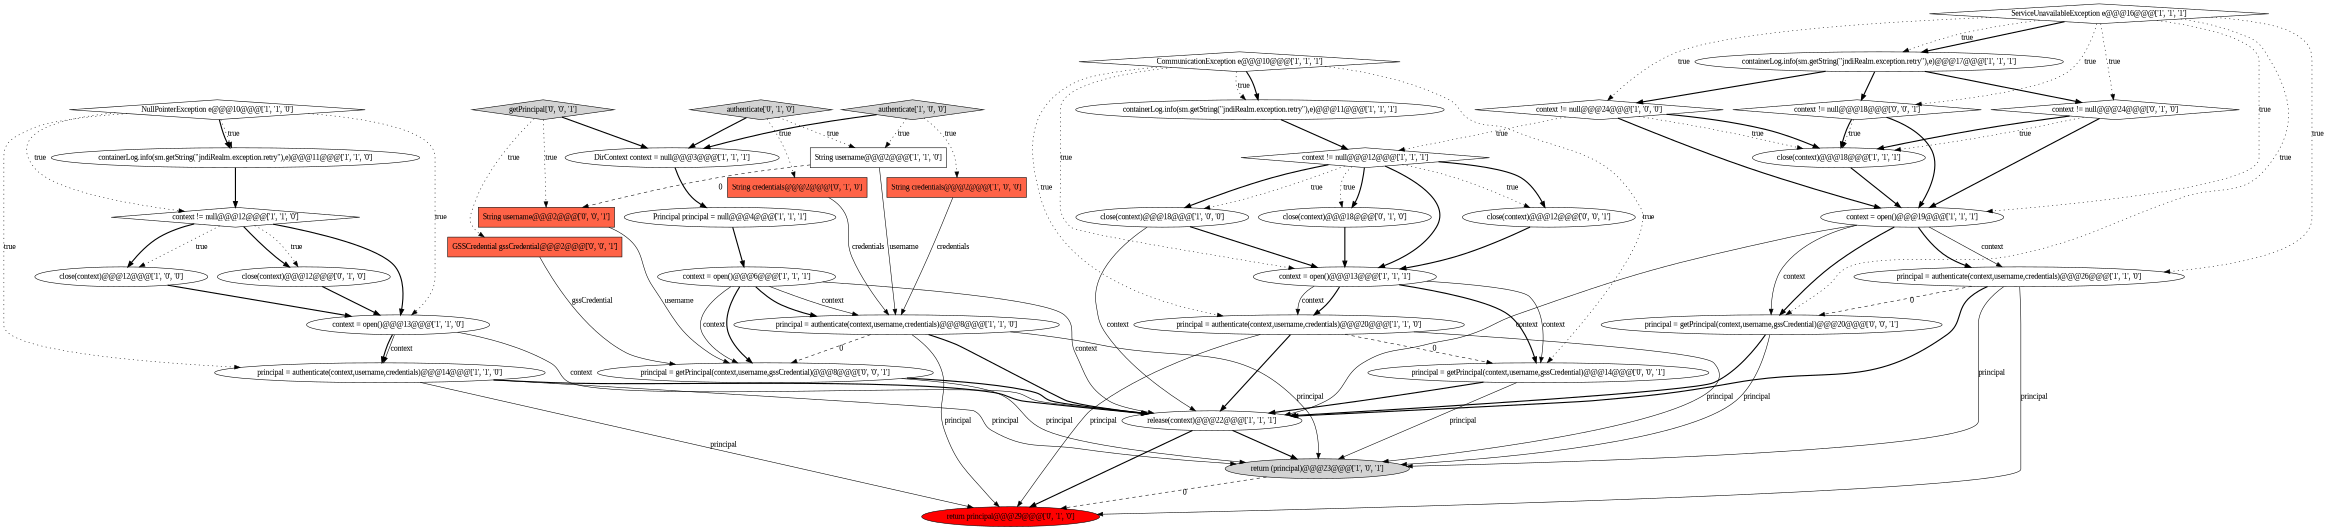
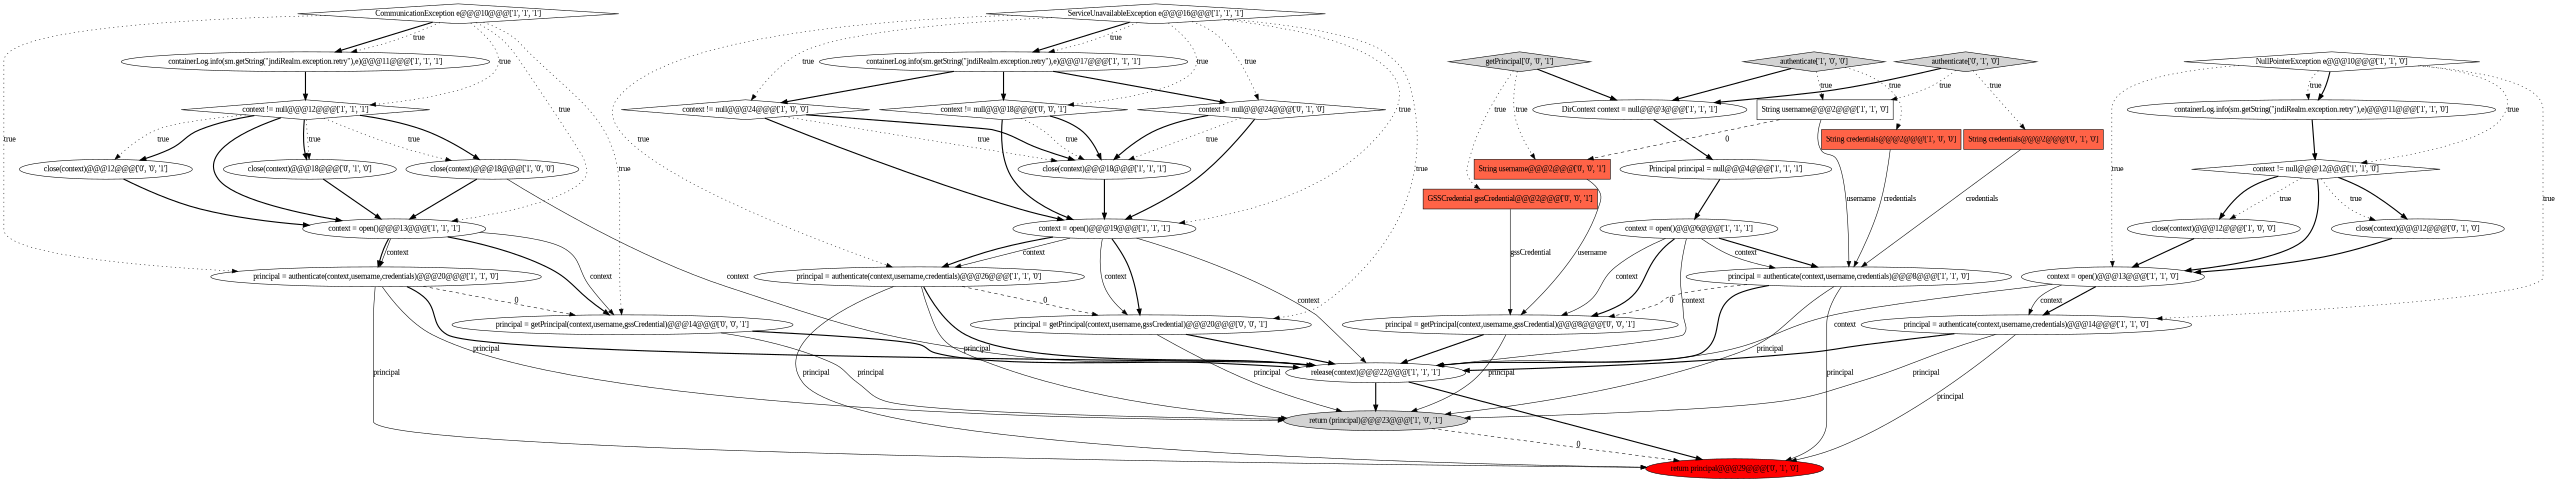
  digraph {
    fontname="Liberation Serif"
    node [fillcolor=white fontname="Liberation Serif" shape=ellipse style=filled]
    edge [fontname="Liberation Serif" style=bold]
    n1 [label="close(context)@@@18@@@['1', '0', '0']"]
    n2 [label="context = open()@@@13@@@['1', '1', '1']"]
    n3 [label="release(context)@@@22@@@['1', '1', '1']"]
    n4 [label="principal = getPrincipal(context,username,gssCredential)@@@14@@@['0', '0', '1']"]
    n5 [label="principal = authenticate(context,username,credentials)@@@20@@@['1', '1', '0']"]
    n6 [label="principal = getPrincipal(context,username,gssCredential)@@@20@@@['0', '0', '1']"]
    n7 [fillcolor=lightgray label="return (principal)@@@23@@@['1', '0', '1']"]
    n8 [fillcolor=red label="return principal@@@29@@@['0', '1', '0']"]
    n9 [label="context = open()@@@6@@@['1', '1', '1']"]
    n10 [label="principal = authenticate(context,username,credentials)@@@8@@@['1', '1', '0']"]
    n11 [label="principal = getPrincipal(context,username,gssCredential)@@@8@@@['0', '0', '1']"]
    n12 [label="containerLog.info(sm.getString(\"jndiRealm.exception.retry\"),e)@@@11@@@['1', '1', '0']"]
    n13 [label="context != null@@@12@@@['1', '1', '0']" shape=diamond]
    n14 [label="context = open()@@@13@@@['1', '1', '0']"]
    n15 [label="close(context)@@@12@@@['0', '1', '0']"]
    n16 [label="close(context)@@@12@@@['1', '0', '0']"]
    n17 [label="ServiceUnavailableException e@@@16@@@['1', '1', '1']" shape=diamond]
    n18 [label="context != null@@@24@@@['0', '1', '0']" shape=diamond]
    n19 [label="context != null@@@24@@@['1', '0', '0']" shape=diamond]
    n20 [label="context != null@@@18@@@['0', '0', '1']" shape=diamond]
    n21 [label="containerLog.info(sm.getString(\"jndiRealm.exception.retry\"),e)@@@17@@@['1', '1', '1']"]
    n22 [label="context = open()@@@19@@@['1', '1', '1']"]
    n23 [label="principal = authenticate(context,username,credentials)@@@26@@@['1', '1', '0']"]
    n24 [label="close(context)@@@18@@@['1', '1', '1']"]
    n25 [label="principal = authenticate(context,username,credentials)@@@14@@@['1', '1', '0']"]
    n26 [label="close(context)@@@12@@@['0', '0', '1']"]
    n27 [label="CommunicationException e@@@10@@@['1', '1', '1']" shape=diamond]
    n28 [label="containerLog.info(sm.getString(\"jndiRealm.exception.retry\"),e)@@@11@@@['1', '1', '1']"]
    n29 [label="context != null@@@12@@@['1', '1', '1']" shape=diamond]
    n30 [label="close(context)@@@18@@@['0', '1', '0']"]
    n31 [label="Principal principal = null@@@4@@@['1', '1', '1']"]
    n32 [fillcolor=tomato label="String username@@@2@@@['0', '0', '1']" shape=box]
    n33 [fillcolor=tomato label="String credentials@@@2@@@['0', '1', '0']" shape=box]
    n34 [label="NullPointerException e@@@10@@@['1', '1', '0']" shape=diamond]
    n35 [label="DirContext context = null@@@3@@@['1', '1', '1']"]
    n36 [fillcolor=lightgray label="authenticate['0', '1', '0']" shape=diamond]
    n37 [label="String username@@@2@@@['1', '1', '0']" shape=box]
    n38 [fillcolor=tomato label="String credentials@@@2@@@['1', '0', '0']" shape=box]
    n39 [fillcolor=lightgray label="authenticate['1', '0', '0']" shape=diamond]
    n40 [fillcolor=tomato label="GSSCredential gssCredential@@@2@@@['0', '0', '1']" shape=box]
    n41 [fillcolor=lightgray label="getPrincipal['0', '0', '1']" shape=diamond]
    n1 -> n2
    n1 -> n3 [label=context style=solid]
    n2 -> n4 [label=context style=solid]
    n2 -> n4
    n2 -> n5
    n2 -> n5 [label=context style=solid]
    n3 -> n7
    n3 -> n8
    n4 -> n3
    n4 -> n7 [label=principal style=solid]
    n5 -> n3
    n5 -> n4 [label=0 style=dashed]
    n5 -> n7 [label=principal style=solid]
    n5 -> n8 [label=principal style=solid]
    n6 -> n3
    n6 -> n7 [label=principal style=solid]
    n7 -> n8 [label=0 style=dashed]
    n9 -> n3 [label=context style=solid]
    n9 -> n10
    n9 -> n10 [label=context style=solid]
    n9 -> n11
    n9 -> n11 [label=context style=solid]
    n10 -> n3
    n10 -> n7 [label=principal style=solid]
    n10 -> n8 [label=principal style=solid]
    n10 -> n11 [label=0 style=dashed]
    n11 -> n3
    n11 -> n7 [label=principal style=solid]
    n12 -> n13
    n13 -> n14
    n13 -> n15
    n13 -> n15 [label=true style=dotted]
    n13 -> n16 [label=true style=dotted]
    n13 -> n16
    n14 -> n3 [label=context style=solid]
    n14 -> n25
    n14 -> n25 [label=context style=solid]
    n15 -> n14
    n16 -> n14
    n17 -> n6 [label=true style=dotted]
    n17 -> n18 [label=true style=dotted]
    n17 -> n19 [label=true style=dotted]
    n17 -> n20 [label=true style=dotted]
    n17 -> n21
    n17 -> n21 [label=true style=dotted]
    n17 -> n22 [label=true style=dotted]
    n17 -> n23 [label=true style=dotted]
    n18 -> n22
    n18 -> n24 [label=true style=dotted]
    n18 -> n24
    n19 -> n22
    n19 -> n24 [label=true style=dotted]
    n19 -> n24
    n20 -> n22
    n20 -> n24
    n20 -> n24 [label=true style=dotted]
    n21 -> n18
    n21 -> n19
    n21 -> n20
    n22 -> n3 [label=context style=solid]
    n22 -> n6
    n22 -> n6 [label=context style=solid]
    n22 -> n23 [label=context style=solid]
    n22 -> n23
    n23 -> n3
    n23 -> n6 [label=0 style=dashed]
    n23 -> n7 [label=principal style=solid]
    n23 -> n8 [label=principal style=solid]
    n24 -> n22
    n25 -> n3
    n25 -> n7 [label=principal style=solid]
    n25 -> n8 [label=principal style=solid]
    n26 -> n2
    n27 -> n2 [label=true style=dotted]
    n27 -> n4 [label=true style=dotted]
    n27 -> n5 [label=true style=dotted]
    n27 -> n28
    n27 -> n28 [label=true style=dotted]
-   n19 -> n29 [label=true style=dotted]
+   n27 -> n29 [label=true style=dotted]
    n28 -> n29
    n29 -> n1
    n29 -> n1 [label=true style=dotted]
    n29 -> n2
    n29 -> n26 [label=true style=dotted]
    n29 -> n26
    n29 -> n30
    n29 -> n30 [label=true style=dotted]
    n30 -> n2
    n31 -> n9
    n32 -> n11 [label=username style=solid]
    n33 -> n10 [label=credentials style=solid]
    n34 -> n12
    n34 -> n12 [label=true style=dotted]
    n34 -> n13 [label=true style=dotted]
    n34 -> n14 [label=true style=dotted]
    n34 -> n25 [label=true style=dotted]
    n35 -> n31
    n36 -> n33 [label=true style=dotted]
    n36 -> n35
    n36 -> n37 [label=true style=dotted]
    n37 -> n10 [label=username style=solid]
    n37 -> n32 [label=0 style=dashed]
    n38 -> n10 [label=credentials style=solid]
    n39 -> n35
    n39 -> n37 [label=true style=dotted]
    n39 -> n38 [label=true style=dotted]
    n40 -> n11 [label=gssCredential style=solid]
    n41 -> n32 [label=true style=dotted]
    n41 -> n35
    n41 -> n40 [label=true style=dotted]
  }
